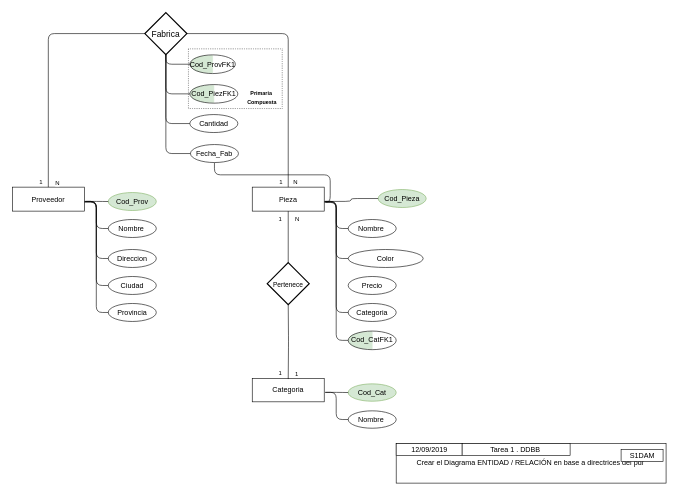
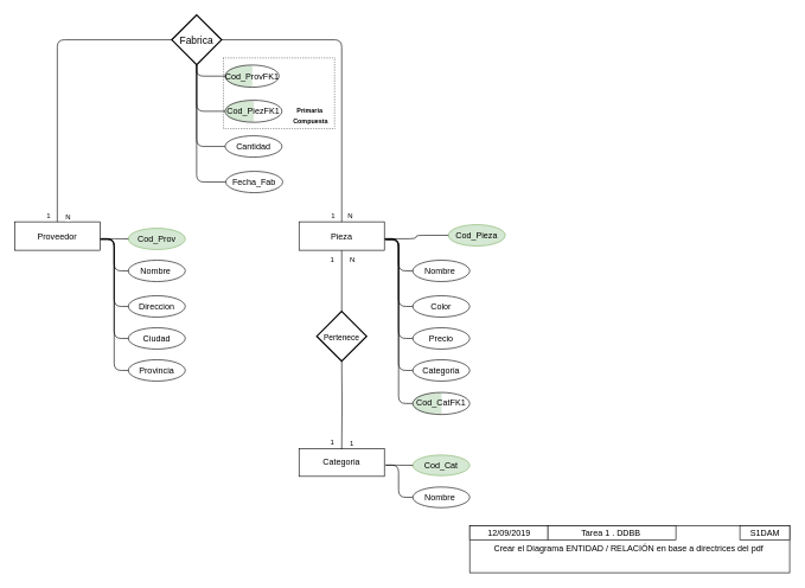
  <mxCell id="0" />
  <mxCell id="1" parent="0" />
  <mxCell id="2" value="Proveedor" style="rounded=0;whiteSpace=wrap;html=1;" parent="1" vertex="1"><mxGeometry x="20" y="311.5" width="120" height="40" as="geometry" /></mxCell>
  <mxCell id="3" value="Cod_Prov" style="ellipse;whiteSpace=wrap;html=1;fillColor=#d5e8d4;strokeColor=#82b366;" parent="1" vertex="1"><mxGeometry x="180" y="320.5" width="80" height="30" as="geometry" /></mxCell>
  <mxCell id="4" value="Nombre&amp;nbsp;" style="ellipse;whiteSpace=wrap;html=1;" parent="1" vertex="1"><mxGeometry x="180" y="365.5" width="80" height="30" as="geometry" /></mxCell>
  <mxCell id="5" value="Direccion" style="ellipse;whiteSpace=wrap;html=1;" parent="1" vertex="1"><mxGeometry x="180" y="415.5" width="80" height="30" as="geometry" /></mxCell>
  <mxCell id="6" value="Ciudad" style="ellipse;whiteSpace=wrap;html=1;" parent="1" vertex="1"><mxGeometry x="180" y="460.5" width="80" height="30" as="geometry" /></mxCell>
  <mxCell id="7" value="Provincia" style="ellipse;whiteSpace=wrap;html=1;" parent="1" vertex="1"><mxGeometry x="180" y="505.5" width="80" height="30" as="geometry" /></mxCell>
  <mxCell id="8" value="" style="endArrow=none;html=1;edgeStyle=orthogonalEdgeStyle;exitX=1.017;exitY=0.596;exitDx=0;exitDy=0;exitPerimeter=0;entryX=0;entryY=0.5;entryDx=0;entryDy=0;" parent="1" source="2" target="3" edge="1"><mxGeometry relative="1" as="geometry"><mxPoint x="20" y="551.5" as="sourcePoint" /><mxPoint x="180" y="551.5" as="targetPoint" /></mxGeometry></mxCell>
  <mxCell id="9" value="" style="endArrow=none;html=1;edgeStyle=orthogonalEdgeStyle;exitX=1.012;exitY=0.596;exitDx=0;exitDy=0;exitPerimeter=0;entryX=0;entryY=0.5;entryDx=0;entryDy=0;" parent="1" source="2" target="4" edge="1"><mxGeometry relative="1" as="geometry"><mxPoint x="30" y="471.5" as="sourcePoint" /><mxPoint x="190" y="471.5" as="targetPoint" /></mxGeometry></mxCell>
  <mxCell id="10" value="" style="endArrow=none;html=1;edgeStyle=orthogonalEdgeStyle;exitX=1.002;exitY=0.596;exitDx=0;exitDy=0;exitPerimeter=0;entryX=0;entryY=0.5;entryDx=0;entryDy=0;" parent="1" source="2" target="5" edge="1"><mxGeometry relative="1" as="geometry"><mxPoint x="40" y="481.5" as="sourcePoint" /><mxPoint x="200" y="481.5" as="targetPoint" /></mxGeometry></mxCell>
  <mxCell id="11" value="" style="endArrow=none;html=1;edgeStyle=orthogonalEdgeStyle;exitX=1.007;exitY=0.611;exitDx=0;exitDy=0;exitPerimeter=0;entryX=0;entryY=0.5;entryDx=0;entryDy=0;" parent="1" source="2" target="6" edge="1"><mxGeometry relative="1" as="geometry"><mxPoint x="50" y="491.5" as="sourcePoint" /><mxPoint x="210" y="491.5" as="targetPoint" /></mxGeometry></mxCell>
  <mxCell id="12" value="" style="endArrow=none;html=1;edgeStyle=orthogonalEdgeStyle;exitX=1.002;exitY=0.625;exitDx=0;exitDy=0;exitPerimeter=0;entryX=0;entryY=0.5;entryDx=0;entryDy=0;" parent="1" source="2" target="7" edge="1"><mxGeometry relative="1" as="geometry"><mxPoint x="60" y="501.5" as="sourcePoint" /><mxPoint x="220" y="501.5" as="targetPoint" /></mxGeometry></mxCell>
  <mxCell id="13" value="Pieza" style="rounded=0;whiteSpace=wrap;html=1;" parent="1" vertex="1"><mxGeometry x="420" y="311.5" width="120" height="40" as="geometry" /></mxCell>
  <mxCell id="14" value="Cod_Pieza" style="ellipse;whiteSpace=wrap;html=1;fillColor=#d5e8d4;strokeColor=#82b366;" parent="1" vertex="1"><mxGeometry x="630" y="315.5" width="80" height="30" as="geometry" /></mxCell>
  <mxCell id="15" value="Nombre&amp;nbsp;" style="ellipse;whiteSpace=wrap;html=1;" parent="1" vertex="1"><mxGeometry x="580" y="365.5" width="80" height="30" as="geometry" /></mxCell>
- <mxCell id="16" value="Color" style="ellipse;whiteSpace=wrap;html=1;" parent="1" vertex="1"><mxGeometry x="580" y="415.5" width="125" height="30" as="geometry" /></mxCell>
+ <mxCell id="16" value="Color" style="ellipse;whiteSpace=wrap;html=1;" parent="1" vertex="1"><mxGeometry x="580" y="415.5" width="80" height="30" as="geometry" /></mxCell>
  <mxCell id="17" value="Precio" style="ellipse;whiteSpace=wrap;html=1;" parent="1" vertex="1"><mxGeometry x="580" y="460.5" width="80" height="30" as="geometry" /></mxCell>
  <mxCell id="18" value="Categoria" style="ellipse;whiteSpace=wrap;html=1;" parent="1" vertex="1"><mxGeometry x="580" y="505.5" width="80" height="30" as="geometry" /></mxCell>
  <mxCell id="19" value="" style="endArrow=none;html=1;edgeStyle=orthogonalEdgeStyle;exitX=1.017;exitY=0.596;exitDx=0;exitDy=0;exitPerimeter=0;entryX=0;entryY=0.5;entryDx=0;entryDy=0;" parent="1" source="13" target="14" edge="1"><mxGeometry relative="1" as="geometry"><mxPoint x="420" y="551.5" as="sourcePoint" /><mxPoint x="580" y="551.5" as="targetPoint" /></mxGeometry></mxCell>
  <mxCell id="20" value="" style="endArrow=none;html=1;edgeStyle=orthogonalEdgeStyle;exitX=1.012;exitY=0.596;exitDx=0;exitDy=0;exitPerimeter=0;entryX=0;entryY=0.5;entryDx=0;entryDy=0;" parent="1" source="13" target="15" edge="1"><mxGeometry relative="1" as="geometry"><mxPoint x="430" y="471.5" as="sourcePoint" /><mxPoint x="590" y="471.5" as="targetPoint" /></mxGeometry></mxCell>
  <mxCell id="21" value="" style="endArrow=none;html=1;edgeStyle=orthogonalEdgeStyle;exitX=1.002;exitY=0.596;exitDx=0;exitDy=0;exitPerimeter=0;entryX=0;entryY=0.5;entryDx=0;entryDy=0;" parent="1" source="13" target="16" edge="1"><mxGeometry relative="1" as="geometry"><mxPoint x="440" y="481.5" as="sourcePoint" /><mxPoint x="600" y="481.5" as="targetPoint" /></mxGeometry></mxCell>
- <mxCell id="22" value="" style="endArrow=none;html=1;edgeStyle=orthogonalEdgeStyle;exitX=1.007;exitY=0.611;exitDx=0;exitDy=0;exitPerimeter=0;" parent="1" source="13" target="50" edge="1"><mxGeometry relative="1" as="geometry"><mxPoint x="450" y="491.5" as="sourcePoint" /><mxPoint x="610" y="491.5" as="targetPoint" /></mxGeometry></mxCell>
+ <mxCell id="22" value="" style="endArrow=none;html=1;edgeStyle=orthogonalEdgeStyle;exitX=1.007;exitY=0.611;exitDx=0;exitDy=0;exitPerimeter=0;entryX=0;entryY=0.5;entryDx=0;entryDy=0;" parent="1" source="13" target="17" edge="1"><mxGeometry relative="1" as="geometry"><mxPoint x="450" y="491.5" as="sourcePoint" /><mxPoint x="610" y="491.5" as="targetPoint" /></mxGeometry></mxCell>
  <mxCell id="23" value="" style="endArrow=none;html=1;edgeStyle=orthogonalEdgeStyle;exitX=1.002;exitY=0.625;exitDx=0;exitDy=0;exitPerimeter=0;entryX=0;entryY=0.5;entryDx=0;entryDy=0;" parent="1" source="13" target="18" edge="1"><mxGeometry relative="1" as="geometry"><mxPoint x="460" y="501.5" as="sourcePoint" /><mxPoint x="620" y="501.5" as="targetPoint" /></mxGeometry></mxCell>
  <mxCell id="24" value="Categoria" style="rounded=0;whiteSpace=wrap;html=1;" parent="1" vertex="1"><mxGeometry x="420" y="630.5" width="120" height="39" as="geometry" /></mxCell>
  <mxCell id="25" value="Cod_Cat" style="ellipse;whiteSpace=wrap;html=1;fillColor=#d5e8d4;strokeColor=#82b366;" parent="1" vertex="1"><mxGeometry x="580" y="639.5" width="80" height="29" as="geometry" /></mxCell>
  <mxCell id="26" value="Nombre&amp;nbsp;" style="ellipse;whiteSpace=wrap;html=1;" parent="1" vertex="1"><mxGeometry x="580" y="684.5" width="80" height="29" as="geometry" /></mxCell>
  <mxCell id="27" value="" style="endArrow=none;html=1;edgeStyle=orthogonalEdgeStyle;exitX=1.017;exitY=0.596;exitDx=0;exitDy=0;exitPerimeter=0;entryX=0;entryY=0.5;entryDx=0;entryDy=0;" parent="1" source="24" target="25" edge="1"><mxGeometry relative="1" as="geometry"><mxPoint x="420" y="870.5" as="sourcePoint" /><mxPoint x="580" y="870.5" as="targetPoint" /></mxGeometry></mxCell>
  <mxCell id="28" value="" style="endArrow=none;html=1;edgeStyle=orthogonalEdgeStyle;exitX=1.012;exitY=0.596;exitDx=0;exitDy=0;exitPerimeter=0;entryX=0;entryY=0.5;entryDx=0;entryDy=0;" parent="1" source="24" target="26" edge="1"><mxGeometry relative="1" as="geometry"><mxPoint x="430" y="790.5" as="sourcePoint" /><mxPoint x="590" y="790.5" as="targetPoint" /></mxGeometry></mxCell>
  <mxCell id="29" value="&lt;font style=&quot;font-size: 11px&quot;&gt;Pertenece&lt;/font&gt;" style="shape=rhombus;strokeWidth=2;fontSize=17;perimeter=rhombusPerimeter;whiteSpace=wrap;html=1;align=center;fontSize=14;" parent="1" vertex="1"><mxGeometry x="445" y="437.5" width="70" height="70" as="geometry" /></mxCell>
  <mxCell id="30" value="" style="endArrow=none;html=1;edgeStyle=orthogonalEdgeStyle;entryX=0.5;entryY=1;entryDx=0;entryDy=0;" parent="1" target="29" edge="1"><mxGeometry relative="1" as="geometry"><mxPoint x="480" y="631.5" as="sourcePoint" /><mxPoint x="180" y="731.5" as="targetPoint" /></mxGeometry></mxCell>
  <mxCell id="31" value="1" style="resizable=0;html=1;align=left;verticalAlign=bottom;labelBackgroundColor=#ffffff;fontSize=10;" parent="30" connectable="0" vertex="1"><mxGeometry x="-1" relative="1" as="geometry"><mxPoint x="10" y="-1" as="offset" /></mxGeometry></mxCell>
  <mxCell id="32" value="1" style="resizable=0;html=1;align=right;verticalAlign=bottom;labelBackgroundColor=#ffffff;fontSize=10;" parent="30" connectable="0" vertex="1"><mxGeometry x="1" relative="1" as="geometry"><mxPoint x="-10" y="122.5" as="offset" /></mxGeometry></mxCell>
  <mxCell id="33" value="" style="endArrow=none;html=1;edgeStyle=orthogonalEdgeStyle;entryX=0.5;entryY=1;entryDx=0;entryDy=0;exitX=0.5;exitY=0;exitDx=0;exitDy=0;" parent="1" source="29" target="13" edge="1"><mxGeometry relative="1" as="geometry"><mxPoint x="300" y="731.5" as="sourcePoint" /><mxPoint x="460" y="731.5" as="targetPoint" /></mxGeometry></mxCell>
  <mxCell id="34" value="N" style="resizable=0;html=1;align=left;verticalAlign=bottom;labelBackgroundColor=#ffffff;fontSize=10;" parent="33" connectable="0" vertex="1"><mxGeometry x="-1" relative="1" as="geometry"><mxPoint x="10" y="-66" as="offset" /></mxGeometry></mxCell>
  <mxCell id="35" value="1" style="resizable=0;html=1;align=right;verticalAlign=bottom;labelBackgroundColor=#ffffff;fontSize=10;" parent="33" connectable="0" vertex="1"><mxGeometry x="1" relative="1" as="geometry"><mxPoint x="-10" y="20" as="offset" /></mxGeometry></mxCell>
  <mxCell id="36" value="" style="endArrow=none;html=1;edgeStyle=orthogonalEdgeStyle;exitX=1.017;exitY=0.639;exitDx=0;exitDy=0;exitPerimeter=0;entryX=0;entryY=0.5;entryDx=0;entryDy=0;" parent="1" source="13" target="39" edge="1"><mxGeometry relative="1" as="geometry"><mxPoint x="550.286" y="346.5" as="sourcePoint" /><mxPoint x="590.286" y="530.5" as="targetPoint" /></mxGeometry></mxCell>
  <mxCell id="37" value="" style="group" parent="1" vertex="1" connectable="0"><mxGeometry x="580" y="551.5" width="80" height="31" as="geometry" /></mxCell>
  <mxCell id="38" value="" style="shape=or;whiteSpace=wrap;html=1;strokeColor=#D5E8D4;fillColor=#D5E8D4;rotation=180;" parent="37" vertex="1"><mxGeometry x="1" y="1" width="39" height="29" as="geometry" /></mxCell>
  <mxCell id="39" value="Cod_CatFK1" style="ellipse;whiteSpace=wrap;html=1;fillColor=none;gradientDirection=east;" parent="37" vertex="1"><mxGeometry width="80" height="31" as="geometry" /></mxCell>
  <mxCell id="40" value="Fabrica" style="shape=rhombus;strokeWidth=2;fontSize=17;perimeter=rhombusPerimeter;whiteSpace=wrap;html=1;align=center;fontSize=14;" parent="1" vertex="1"><mxGeometry x="241" y="20.5" width="70" height="70" as="geometry" /></mxCell>
  <mxCell id="41" value="" style="endArrow=none;html=1;edgeStyle=orthogonalEdgeStyle;exitX=1;exitY=0.5;exitDx=0;exitDy=0;entryX=0.5;entryY=0;entryDx=0;entryDy=0;" parent="1" source="40" target="13" edge="1"><mxGeometry relative="1" as="geometry"><mxPoint x="396" y="70.5" as="sourcePoint" /><mxPoint x="556" y="70.5" as="targetPoint" /></mxGeometry></mxCell>
  <mxCell id="42" value="N" style="resizable=0;html=1;align=left;verticalAlign=bottom;labelBackgroundColor=#ffffff;fontSize=10;" parent="41" connectable="0" vertex="1"><mxGeometry x="-1" relative="1" as="geometry"><mxPoint x="175.5" y="255.5" as="offset" /></mxGeometry></mxCell>
  <mxCell id="43" value="1" style="resizable=0;html=1;align=right;verticalAlign=bottom;labelBackgroundColor=#ffffff;fontSize=10;" parent="41" connectable="0" vertex="1"><mxGeometry x="1" relative="1" as="geometry"><mxPoint x="-9" y="-1" as="offset" /></mxGeometry></mxCell>
  <mxCell id="44" value="" style="endArrow=none;html=1;edgeStyle=orthogonalEdgeStyle;entryX=0;entryY=0.5;entryDx=0;entryDy=0;exitX=0.5;exitY=0;exitDx=0;exitDy=0;" parent="1" source="2" target="40" edge="1"><mxGeometry relative="1" as="geometry"><mxPoint x="6" y="60.5" as="sourcePoint" /><mxPoint x="166" y="60.5" as="targetPoint" /></mxGeometry></mxCell>
  <mxCell id="45" value="N" style="resizable=0;html=1;align=left;verticalAlign=bottom;labelBackgroundColor=#ffffff;fontSize=10;" parent="44" connectable="0" vertex="1"><mxGeometry x="-1" relative="1" as="geometry"><mxPoint x="10" as="offset" /></mxGeometry></mxCell>
  <mxCell id="46" value="1" style="resizable=0;html=1;align=right;verticalAlign=bottom;labelBackgroundColor=#ffffff;fontSize=10;" parent="44" connectable="0" vertex="1"><mxGeometry x="1" relative="1" as="geometry"><mxPoint x="-170" y="255" as="offset" /></mxGeometry></mxCell>
  <mxCell id="47" value="" style="endArrow=none;html=1;edgeStyle=orthogonalEdgeStyle;entryX=0;entryY=0.5;entryDx=0;entryDy=0;exitX=0.5;exitY=1;exitDx=0;exitDy=0;" parent="1" source="40" target="59" edge="1"><mxGeometry relative="1" as="geometry"><mxPoint x="286" y="105.5" as="sourcePoint" /><mxPoint x="260" y="106" as="targetPoint" /></mxGeometry></mxCell>
  <mxCell id="48" value="" style="endArrow=none;html=1;edgeStyle=orthogonalEdgeStyle;entryX=0;entryY=0.5;entryDx=0;entryDy=0;exitX=0.5;exitY=1;exitDx=0;exitDy=0;" parent="1" source="40" target="64" edge="1"><mxGeometry relative="1" as="geometry"><mxPoint x="110" y="116" as="sourcePoint" /><mxPoint x="270" y="116" as="targetPoint" /></mxGeometry></mxCell>
  <mxCell id="49" value="Cantidad" style="ellipse;whiteSpace=wrap;html=1;" parent="1" vertex="1"><mxGeometry x="316" y="190.5" width="80" height="30" as="geometry" /></mxCell>
  <mxCell id="50" value="Fecha_Fab" style="ellipse;whiteSpace=wrap;html=1;" parent="1" vertex="1"><mxGeometry x="317" y="240.5" width="80" height="30" as="geometry" /></mxCell>
  <mxCell id="51" value="" style="endArrow=none;html=1;edgeStyle=orthogonalEdgeStyle;exitX=0.5;exitY=1;exitDx=0;exitDy=0;entryX=0;entryY=0.5;entryDx=0;entryDy=0;" parent="1" source="40" target="49" edge="1"><mxGeometry relative="1" as="geometry"><mxPoint x="126" y="210.5" as="sourcePoint" /><mxPoint x="286" y="210.5" as="targetPoint" /></mxGeometry></mxCell>
  <mxCell id="52" value="" style="endArrow=none;html=1;edgeStyle=orthogonalEdgeStyle;exitX=0.5;exitY=1;exitDx=0;exitDy=0;entryX=0;entryY=0.5;entryDx=0;entryDy=0;" parent="1" source="40" target="50" edge="1"><mxGeometry relative="1" as="geometry"><mxPoint x="286.167" y="100.5" as="sourcePoint" /><mxPoint x="326.167" y="215.5" as="targetPoint" /></mxGeometry></mxCell>
  <mxCell id="53" value="Crear el Diagrama ENTIDAD / RELACIÓN en base a directrices del pdf&amp;nbsp;" style="html=1;" parent="1" vertex="1"><mxGeometry x="660" y="739" width="450" height="66" as="geometry" /></mxCell>
  <mxCell id="54" value="12/09/2019" style="html=1;" parent="1" vertex="1"><mxGeometry x="660" y="739" width="110" height="20" as="geometry" /></mxCell>
  <mxCell id="55" value="Tarea 1 . DDBB&amp;nbsp;" style="html=1;" parent="1" vertex="1"><mxGeometry x="770" y="739" width="180" height="20" as="geometry" /></mxCell>
- <mxCell id="56" value="S1DAM" style="html=1;" parent="1" vertex="1"><mxGeometry x="1035" y="749" width="70" height="20" as="geometry" /></mxCell>
+ <mxCell id="56" value="S1DAM" style="html=1;" parent="1" vertex="1"><mxGeometry x="1040" y="739" width="70" height="20" as="geometry" /></mxCell>
  <mxCell id="57" value="" style="group;fillColor=none;" parent="1" vertex="1" connectable="0"><mxGeometry x="316" y="91" width="154" height="96" as="geometry" /></mxCell>
  <mxCell id="58" value="" style="shape=or;whiteSpace=wrap;html=1;strokeColor=#D5E8D4;fillColor=#D5E8D4;rotation=180;" parent="57" vertex="1"><mxGeometry x="0.948" y="1.005" width="36.96" height="29.152" as="geometry" /></mxCell>
  <mxCell id="59" value="Cod_ProvFK1" style="ellipse;whiteSpace=wrap;html=1;fillColor=none;gradientDirection=east;" parent="57" vertex="1"><mxGeometry width="75.815" height="31.162" as="geometry" /></mxCell>
  <mxCell id="60" value="" style="html=1;dashed=1;dashPattern=1 2;fillColor=none;" vertex="1" parent="57"><mxGeometry x="-2.369" y="-10.052" width="156.369" height="99.518" as="geometry" /></mxCell>
  <mxCell id="61" value="&lt;div&gt;&lt;span style=&quot;font-size: 9px&quot;&gt;Primaria&amp;nbsp;&lt;/span&gt;&lt;/div&gt;&lt;font style=&quot;font-size: 9px&quot;&gt;&lt;div&gt;&lt;span&gt;Compuesta&lt;/span&gt;&lt;/div&gt;&lt;/font&gt;" style="text;strokeColor=none;fillColor=none;html=1;fontSize=24;fontStyle=1;verticalAlign=middle;align=center;dashed=1;dashPattern=1 2;" vertex="1" parent="57"><mxGeometry x="72.972" y="45.236" width="94.769" height="40.209" as="geometry" /></mxCell>
  <mxCell id="62" value="" style="group" parent="1" vertex="1" connectable="0"><mxGeometry x="316" y="140.5" width="80" height="31" as="geometry" /></mxCell>
  <mxCell id="63" value="" style="shape=or;whiteSpace=wrap;html=1;strokeColor=#D5E8D4;fillColor=#D5E8D4;rotation=180;" parent="62" vertex="1"><mxGeometry x="1" y="1" width="39" height="29" as="geometry" /></mxCell>
  <mxCell id="64" value="Cod_PiezFK1" style="ellipse;whiteSpace=wrap;html=1;fillColor=none;gradientDirection=east;" parent="62" vertex="1"><mxGeometry width="80" height="31" as="geometry" /></mxCell>
